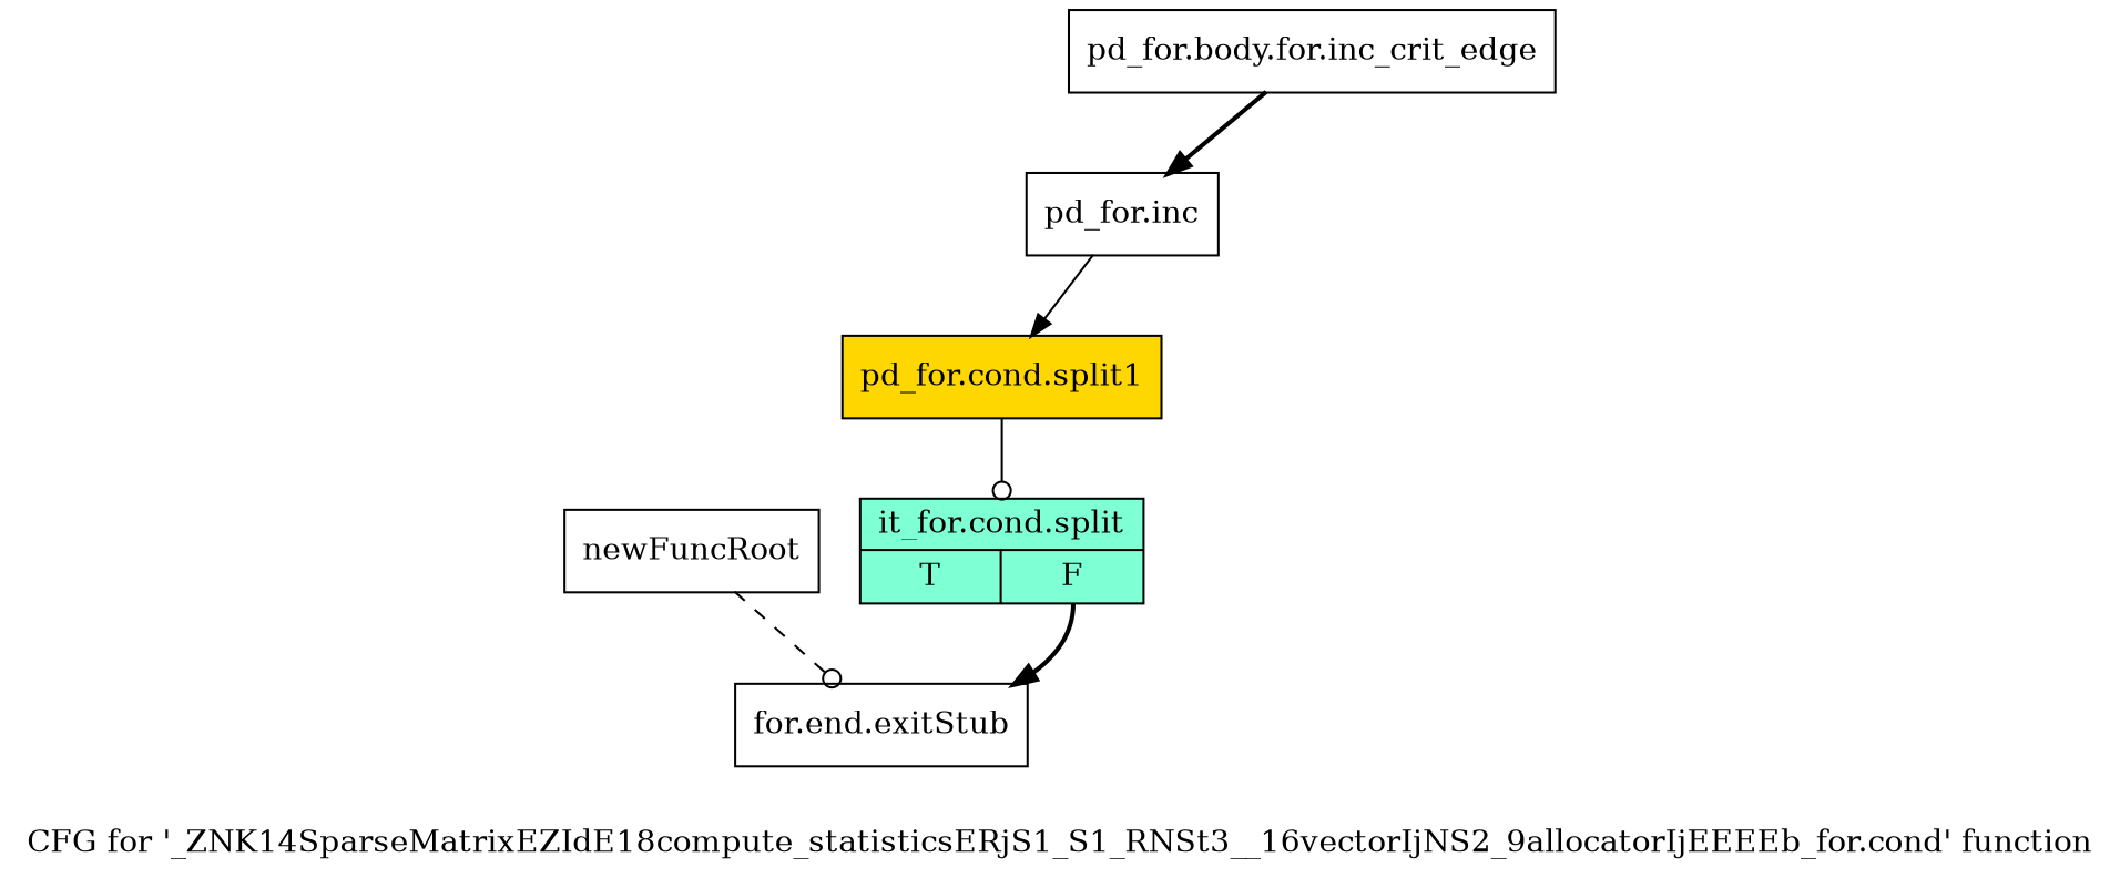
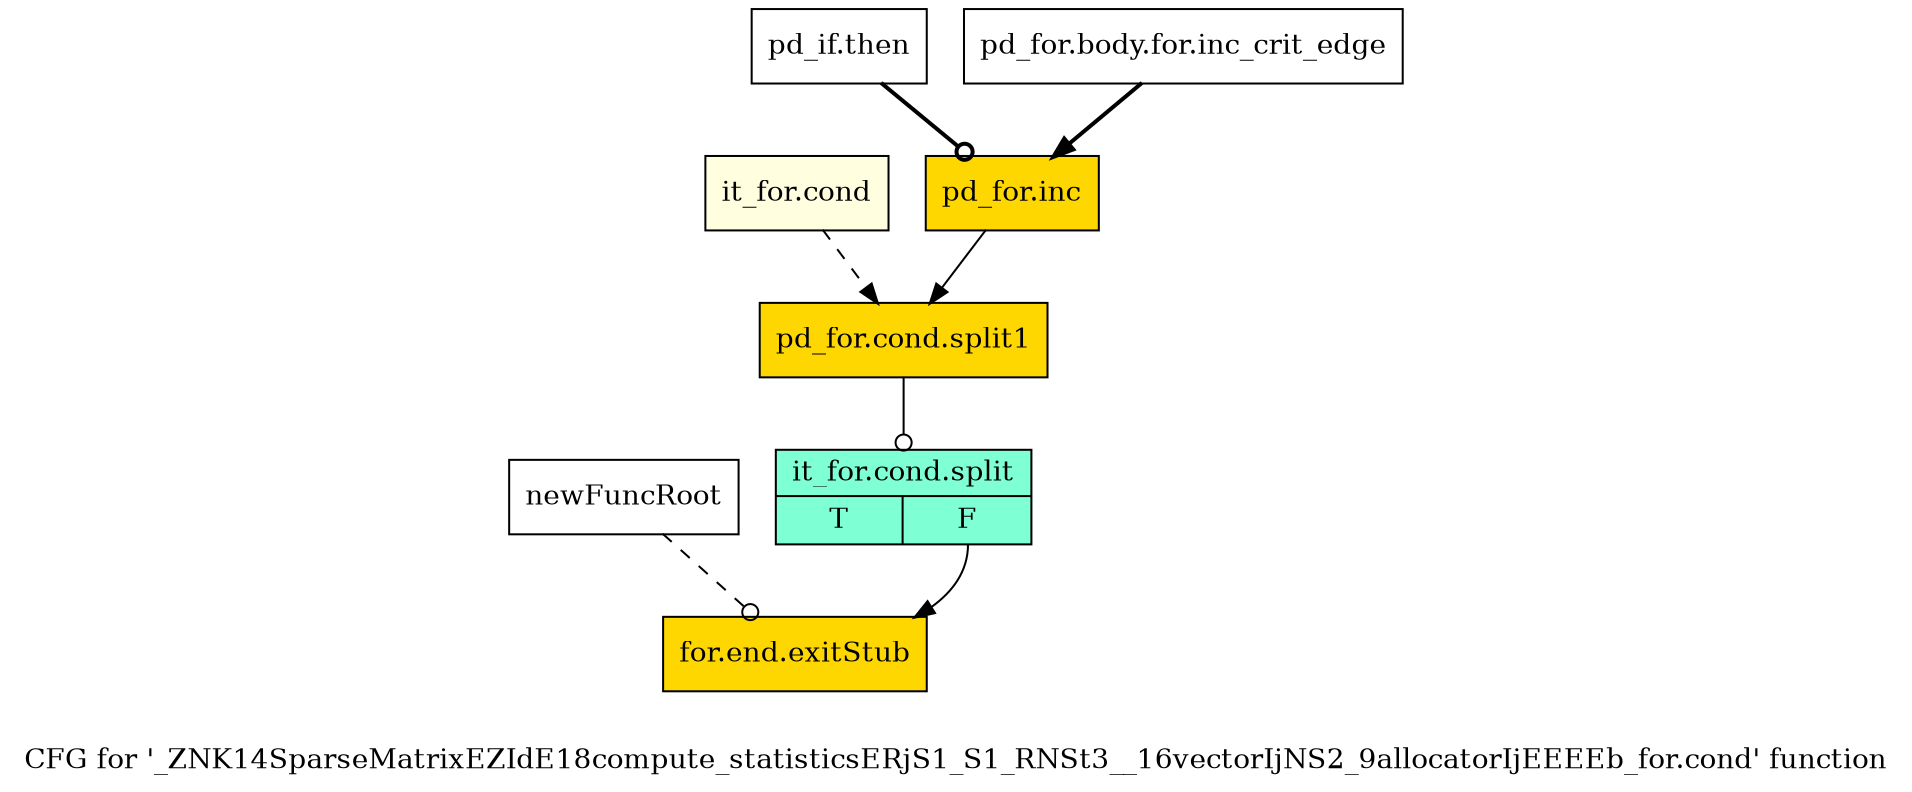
  digraph {
    label="CFG for '_ZNK14SparseMatrixEZIdE18compute_statisticsERjS1_S1_RNSt3__16vectorIjNS2_9allocatorIjEEEEb_for.cond' function"
    node [fillcolor=white shape=record style=filled]
    edge [arrowhead=normal style=solid]
    n1 [label="{newFuncRoot}"]
-   n2 [label="{for.end.exitStub}"]
+   n2 [fillcolor=gold label="{for.end.exitStub}"]
+   n3 [fillcolor=lightyellow label="{it_for.cond}"]
    n4 [fillcolor=gold label="{pd_for.cond.split1}"]
    n5 [fillcolor=aquamarine label="{it_for.cond.split|{<s0>T|<s1>F}}"]
-   n7 [label="{pd_for.inc}"]
+   n6 [label="{pd_if.then}"]
+   n7 [fillcolor=gold label="{pd_for.inc}"]
    n8 [label="{pd_for.body.for.inc_crit_edge}"]
    n1 -> n2 [arrowhead=odot style=dashed]
+   n3 -> n4 [style=dashed]
    n4 -> n5 [arrowhead=odot]
-   n5 -> n2 [style=bold tailport=s1]
+   n5 -> n2 [tailport=s1]
+   n6 -> n7 [arrowhead=odot style=bold]
    n7 -> n4
    n8 -> n7 [style=bold]
  }
